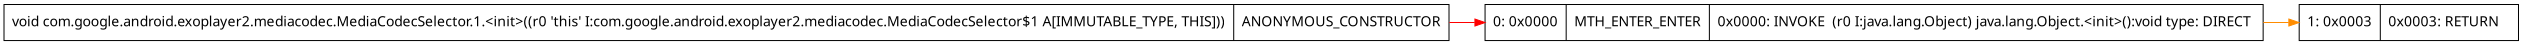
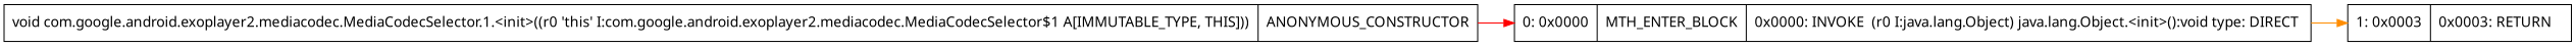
  digraph {
    rankdir=LR
    fontname="Noto Sans"
    node [shape=record fontname="Noto Sans"]
    edge [fontname="Noto Sans"]
-   n1 [label="{0\:\ 0x0000|MTH_ENTER_ENTER\l|0x0000: INVOKE  (r0 I:java.lang.Object) java.lang.Object.\<init\>():void type: DIRECT \l}"]
+   n1 [label="{0\:\ 0x0000|MTH_ENTER_BLOCK\l|0x0000: INVOKE  (r0 I:java.lang.Object) java.lang.Object.\<init\>():void type: DIRECT \l}"]
    n2 [label="{1\:\ 0x0003|0x0003: RETURN   \l}"]
    n3 [label="{void com.google.android.exoplayer2.mediacodec.MediaCodecSelector.1.\<init\>((r0 'this' I:com.google.android.exoplayer2.mediacodec.MediaCodecSelector$1 A[IMMUTABLE_TYPE, THIS]))  | ANONYMOUS_CONSTRUCTOR\l}"]
    n1 -> n2 [color=darkorange]
    n3 -> n1 [color=red]
  }
